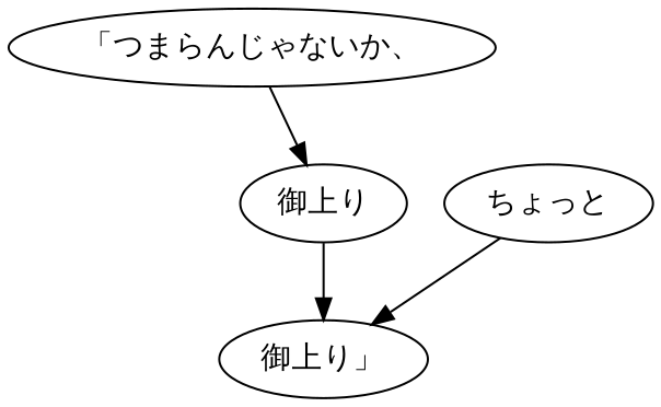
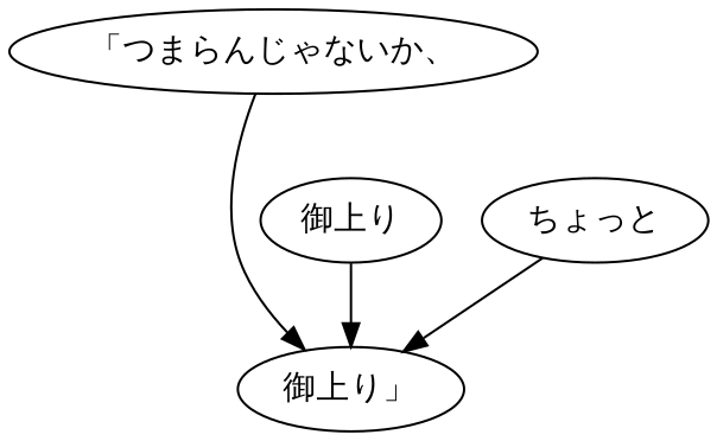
  digraph {
    fontname=Merriweather
    node [fontname=Merriweather]
    edge [fontname=Merriweather]
    n1 [label="「つまらんじゃないか、"]
    n2 [label="御上り」"]
    n3 [label="御上り"]
    n4 [label="ちょっと"]
-   n1 -> n3
+   n1 -> n2
    n3 -> n2
    n4 -> n2
  }
